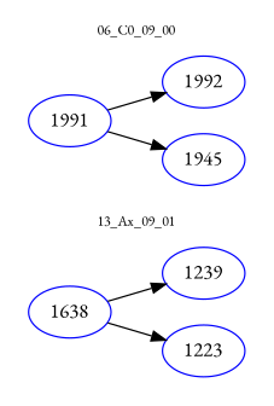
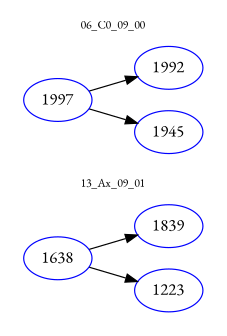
  digraph {
    fontname="EB Garamond"
    rankdir=LR
    node [color=blue fontname="EB Garamond"]
    edge [color=black fontname="EB Garamond"]
    n1 [label=1638]
    n2 [label=1223]
-   n3 [label=1239]
-   n4 [label=1991]
+   n3 [label=1839]
+   n4 [label=1997]
    n5 [label=1945]
    n6 [label=1992]
    subgraph cluster_1 {
      color=white
      fontsize=10
      label="13_Ax_09_01"
      n1
      n2
      n3
    }
    subgraph cluster_2 {
      color=white
      fontsize=10
      label="06_C0_09_00"
      n4
      n5
      n6
    }
    n1 -> n2
    n1 -> n3
    n4 -> n5
    n4 -> n6
  }
